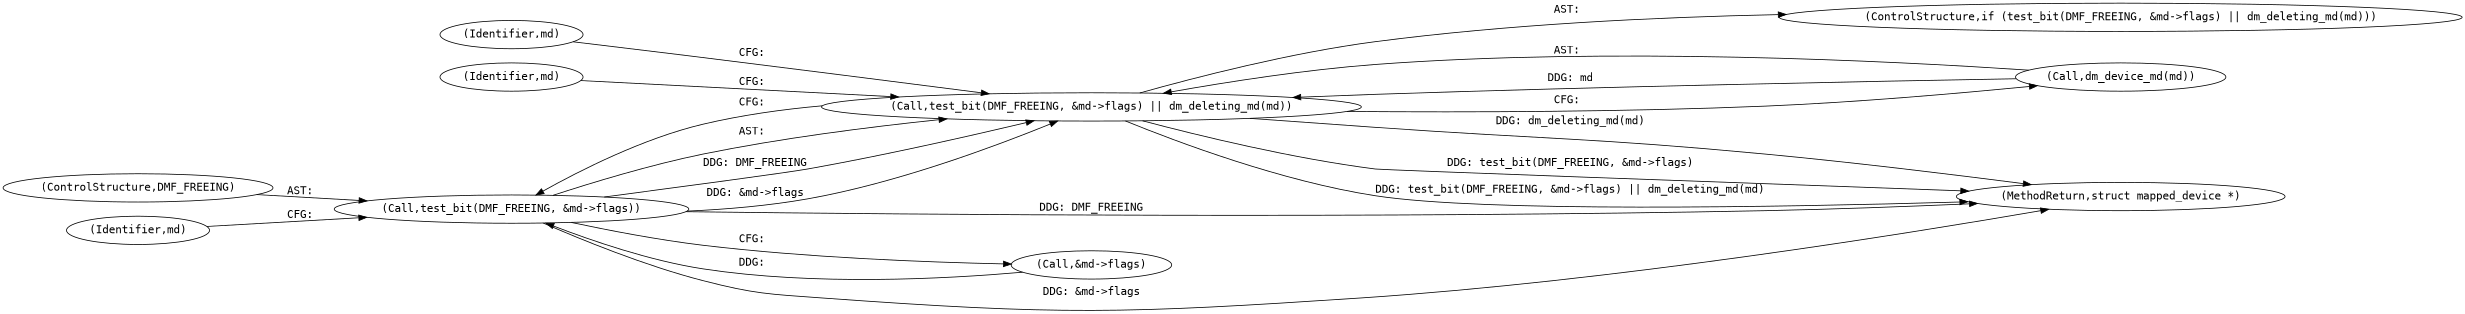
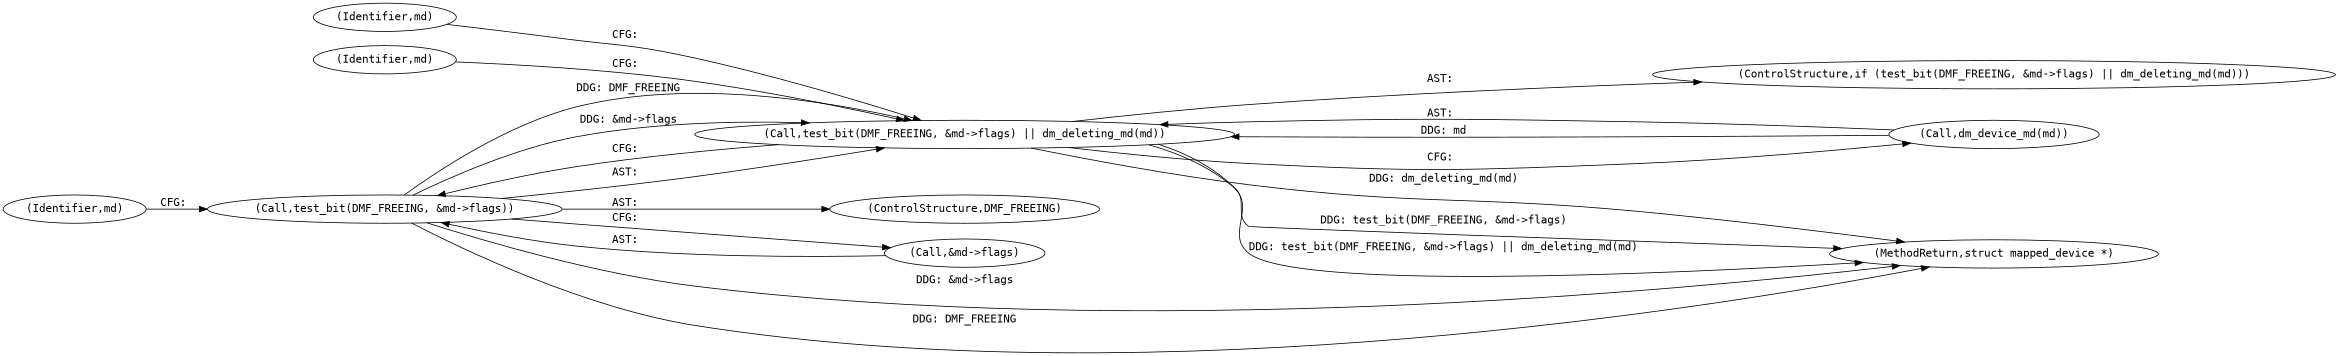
  digraph {
    fontname="DejaVu Sans Mono"
    rankdir=LR
    node [fontname="DejaVu Sans Mono"]
    edge [fontname="DejaVu Sans Mono"]
    n1 [label="(Call,test_bit(DMF_FREEING, &md->flags))"]
    n2 [label="(Call,test_bit(DMF_FREEING, &md->flags) || dm_deleting_md(md))"]
    n3 [label="(MethodReturn,struct mapped_device *)"]
    n4 [label="(Call,&md->flags)"]
    n5 [label="(ControlStructure,if (test_bit(DMF_FREEING, &md->flags) || dm_deleting_md(md)))"]
    n6 [label="(Call,dm_device_md(md))"]
    n7 [label="(Identifier,md)"]
    n8 [label="(Identifier,md)"]
    n9 [label="(ControlStructure,DMF_FREEING)"]
    n10 [label="(Identifier,md)"]
    n1 -> n2 [label="AST: "]
    n1 -> n2 [label="DDG: DMF_FREEING"]
    n1 -> n2 [label="DDG: &md->flags"]
    n1 -> n3 [label="DDG: &md->flags"]
    n1 -> n3 [label="DDG: DMF_FREEING"]
    n1 -> n4 [label="CFG: "]
    n2 -> n1 [label="CFG: "]
    n2 -> n3 [label="DDG: test_bit(DMF_FREEING, &md->flags) || dm_deleting_md(md)"]
    n2 -> n3 [label="DDG: dm_deleting_md(md)"]
    n2 -> n3 [label="DDG: test_bit(DMF_FREEING, &md->flags)"]
    n2 -> n5 [label="AST: "]
    n2 -> n6 [label="CFG: "]
-   n4 -> n1 [label="DDG: "]
+   n4 -> n1 [label="AST: "]
    n6 -> n2 [label="AST: "]
    n6 -> n2 [label="DDG: md"]
    n7 -> n2 [label="CFG: "]
    n8 -> n2 [label="CFG: "]
-   n9 -> n1 [label="AST: "]
+   n1 -> n9 [label="AST: "]
    n10 -> n1 [label="CFG: "]
  }
